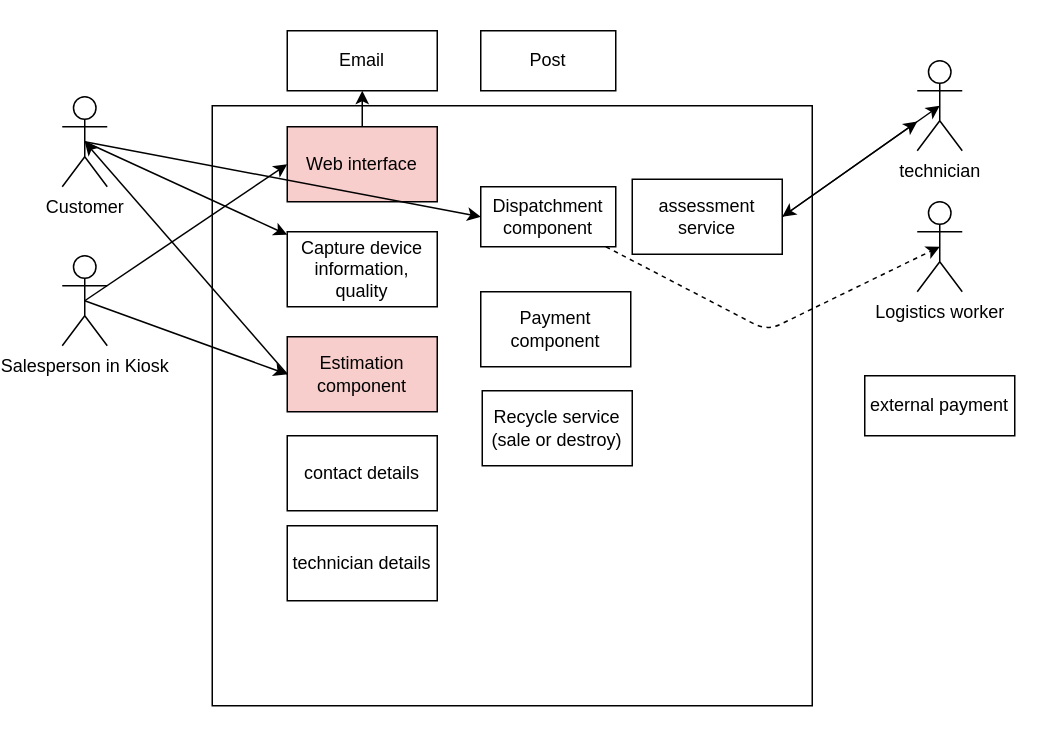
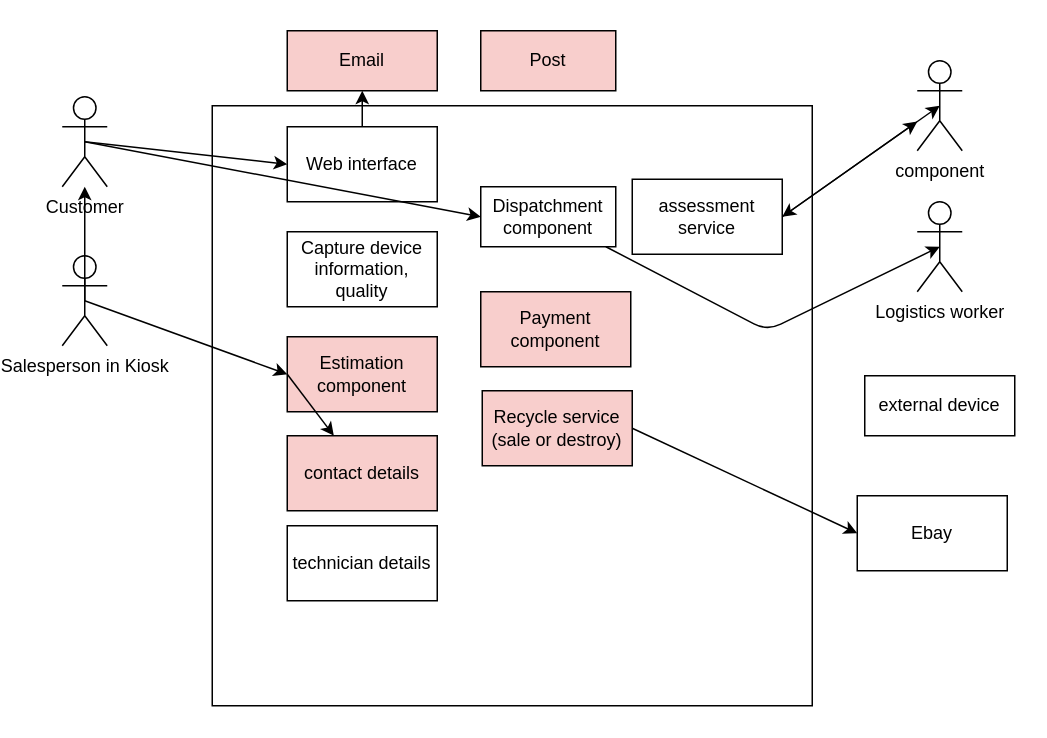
  <mxCell id="0" />
  <mxCell id="1" parent="0" />
  <mxCell id="2" value="" style="whiteSpace=wrap;html=1;aspect=fixed;" parent="1" vertex="1"><mxGeometry x="120" y="70" width="400" height="400" as="geometry" /></mxCell>
  <mxCell id="3" value="" style="edgeStyle=none;html=1;" parent="1" source="4" target="10" edge="1"><mxGeometry relative="1" as="geometry" /></mxCell>
- <mxCell id="4" value="Web interface" style="rounded=0;whiteSpace=wrap;html=1;fillColor=#f8cecc;" parent="1" vertex="1"><mxGeometry x="170" y="84" width="100" height="50" as="geometry" /></mxCell>
+ <mxCell id="4" value="Web interface" style="rounded=0;whiteSpace=wrap;html=1;" parent="1" vertex="1"><mxGeometry x="170" y="84" width="100" height="50" as="geometry" /></mxCell>
  <mxCell id="5" value="Customer" style="shape=umlActor;verticalLabelPosition=bottom;verticalAlign=top;html=1;outlineConnect=0;" parent="1" vertex="1"><mxGeometry x="20" y="64" width="30" height="60" as="geometry" /></mxCell>
  <mxCell id="6" value="Capture device information, quality" style="rounded=0;whiteSpace=wrap;html=1;" parent="1" vertex="1"><mxGeometry x="170" y="154" width="100" height="50" as="geometry" /></mxCell>
  <mxCell id="7" value="Estimation component" style="rounded=0;whiteSpace=wrap;html=1;fillColor=#f8cecc;" parent="1" vertex="1"><mxGeometry x="170" y="224" width="100" height="50" as="geometry" /></mxCell>
- <mxCell id="8" value="" style="endArrow=classic;html=1;exitX=0.5;exitY=0.5;exitDx=0;exitDy=0;exitPerimeter=0;" parent="1" source="5" target="6" edge="1"><mxGeometry width="50" height="50" relative="1" as="geometry"><mxPoint x="70" y="134" as="sourcePoint" /><mxPoint x="120" y="84" as="targetPoint" /></mxGeometry></mxCell>
- <mxCell id="9" value="" style="endArrow=classic;html=1;exitX=0;exitY=0.5;exitDx=0;exitDy=0;entryX=0.5;entryY=0.5;entryDx=0;entryDy=0;entryPerimeter=0;" parent="1" source="7" target="5" edge="1"><mxGeometry width="50" height="50" relative="1" as="geometry"><mxPoint x="280" y="244" as="sourcePoint" /><mxPoint x="330" y="194" as="targetPoint" /></mxGeometry></mxCell>
- <mxCell id="10" value="Email" style="rounded=0;whiteSpace=wrap;html=1;" parent="1" vertex="1"><mxGeometry x="170" y="20" width="100" height="40" as="geometry" /></mxCell>
- <mxCell id="11" value="Post" style="rounded=0;whiteSpace=wrap;html=1;" parent="1" vertex="1"><mxGeometry x="299" y="20" width="90" height="40" as="geometry" /></mxCell>
+ <mxCell id="8" value="" style="endArrow=classic;html=1;exitX=0.5;exitY=0.5;exitDx=0;exitDy=0;exitPerimeter=0;entryX=0;entryY=0.5;entryDx=0;entryDy=0;" parent="1" source="5" target="4" edge="1"><mxGeometry width="50" height="50" relative="1" as="geometry"><mxPoint x="70" y="134" as="sourcePoint" /><mxPoint x="120" y="84" as="targetPoint" /></mxGeometry></mxCell>
+ <mxCell id="9" value="" style="endArrow=classic;html=1;exitX=0;exitY=0.5;exitDx=0;exitDy=0;" parent="1" source="7" target="16" edge="1"><mxGeometry width="50" height="50" relative="1" as="geometry"><mxPoint x="280" y="244" as="sourcePoint" /><mxPoint x="330" y="194" as="targetPoint" /></mxGeometry></mxCell>
+ <mxCell id="10" value="Email" style="rounded=0;whiteSpace=wrap;html=1;fillColor=#f8cecc;" parent="1" vertex="1"><mxGeometry x="170" y="20" width="100" height="40" as="geometry" /></mxCell>
+ <mxCell id="11" value="Post" style="rounded=0;whiteSpace=wrap;html=1;fillColor=#f8cecc;" parent="1" vertex="1"><mxGeometry x="299" y="20" width="90" height="40" as="geometry" /></mxCell>
  <mxCell id="12" value="Dispatchment component" style="rounded=0;whiteSpace=wrap;html=1;" parent="1" vertex="1"><mxGeometry x="299" y="124" width="90" height="40" as="geometry" /></mxCell>
  <mxCell id="13" value="Logistics worker" style="shape=umlActor;verticalLabelPosition=bottom;verticalAlign=top;html=1;outlineConnect=0;" parent="1" vertex="1"><mxGeometry x="590" y="134" width="30" height="60" as="geometry" /></mxCell>
  <mxCell id="14" value="Salesperson in Kiosk" style="shape=umlActor;verticalLabelPosition=bottom;verticalAlign=top;html=1;outlineConnect=0;" parent="1" vertex="1"><mxGeometry x="20" y="170" width="30" height="60" as="geometry" /></mxCell>
- <mxCell id="15" value="technician" style="shape=umlActor;verticalLabelPosition=bottom;verticalAlign=top;html=1;outlineConnect=0;" parent="1" vertex="1"><mxGeometry x="590" y="40" width="30" height="60" as="geometry" /></mxCell>
- <mxCell id="16" value="contact details" style="rounded=0;whiteSpace=wrap;html=1;" parent="1" vertex="1"><mxGeometry x="170" y="290" width="100" height="50" as="geometry" /></mxCell>
+ <mxCell id="15" value="component" style="shape=umlActor;verticalLabelPosition=bottom;verticalAlign=top;html=1;outlineConnect=0;" parent="1" vertex="1"><mxGeometry x="590" y="40" width="30" height="60" as="geometry" /></mxCell>
+ <mxCell id="16" value="contact details" style="rounded=0;whiteSpace=wrap;html=1;fillColor=#f8cecc;" parent="1" vertex="1"><mxGeometry x="170" y="290" width="100" height="50" as="geometry" /></mxCell>
  <mxCell id="17" value="technician details" style="rounded=0;whiteSpace=wrap;html=1;" parent="1" vertex="1"><mxGeometry x="170" y="350" width="100" height="50" as="geometry" /></mxCell>
  <mxCell id="18" value="" style="endArrow=classic;html=1;exitX=0.5;exitY=0.5;exitDx=0;exitDy=0;exitPerimeter=0;entryX=0;entryY=0.5;entryDx=0;entryDy=0;" parent="1" source="5" target="12" edge="1"><mxGeometry width="50" height="50" relative="1" as="geometry"><mxPoint x="300" y="250" as="sourcePoint" /><mxPoint x="350" y="200" as="targetPoint" /></mxGeometry></mxCell>
  <mxCell id="19" value="assessment service" style="rounded=0;whiteSpace=wrap;html=1;" parent="1" vertex="1"><mxGeometry x="400" y="119" width="100" height="50" as="geometry" /></mxCell>
  <mxCell id="20" value="" style="endArrow=classic;html=1;exitX=1;exitY=0.5;exitDx=0;exitDy=0;" parent="1" source="19" target="15" edge="1"><mxGeometry width="50" height="50" relative="1" as="geometry"><mxPoint x="300" y="170" as="sourcePoint" /><mxPoint x="350" y="120" as="targetPoint" /></mxGeometry></mxCell>
  <mxCell id="21" value="" style="endArrow=classic;startArrow=classic;html=1;entryX=0.5;entryY=0.5;entryDx=0;entryDy=0;entryPerimeter=0;exitX=1;exitY=0.5;exitDx=0;exitDy=0;" parent="1" source="19" target="15" edge="1"><mxGeometry width="50" height="50" relative="1" as="geometry"><mxPoint x="300" y="170" as="sourcePoint" /><mxPoint x="350" y="120" as="targetPoint" /></mxGeometry></mxCell>
- <mxCell id="22" value="" style="endArrow=classic;html=1;entryX=0.5;entryY=0.5;entryDx=0;entryDy=0;entryPerimeter=0;dashed=1;" parent="1" source="12" target="13" edge="1"><mxGeometry width="50" height="50" relative="1" as="geometry"><mxPoint x="300" y="260" as="sourcePoint" /><mxPoint x="350" y="210" as="targetPoint" /><Array as="points"><mxPoint x="490" y="220" /></Array></mxGeometry></mxCell>
- <mxCell id="23" value="Payment component" style="rounded=0;whiteSpace=wrap;html=1;" parent="1" vertex="1"><mxGeometry x="299" y="194" width="100" height="50" as="geometry" /></mxCell>
- <mxCell id="24" value="Recycle service (sale or destroy)" style="rounded=0;whiteSpace=wrap;html=1;" parent="1" vertex="1"><mxGeometry x="300" y="260" width="100" height="50" as="geometry" /></mxCell>
- <mxCell id="27" value="" style="endArrow=classic;html=1;exitX=0.5;exitY=0.5;exitDx=0;exitDy=0;exitPerimeter=0;entryX=0;entryY=0.5;entryDx=0;entryDy=0;" parent="1" source="14" target="4" edge="1"><mxGeometry width="50" height="50" relative="1" as="geometry"><mxPoint x="300" y="250" as="sourcePoint" /><mxPoint x="350" y="200" as="targetPoint" /></mxGeometry></mxCell>
+ <mxCell id="22" value="" style="endArrow=classic;html=1;entryX=0.5;entryY=0.5;entryDx=0;entryDy=0;entryPerimeter=0;" parent="1" source="12" target="13" edge="1"><mxGeometry width="50" height="50" relative="1" as="geometry"><mxPoint x="300" y="260" as="sourcePoint" /><mxPoint x="350" y="210" as="targetPoint" /><Array as="points"><mxPoint x="490" y="220" /></Array></mxGeometry></mxCell>
+ <mxCell id="23" value="Payment component" style="rounded=0;whiteSpace=wrap;html=1;fillColor=#f8cecc;" parent="1" vertex="1"><mxGeometry x="299" y="194" width="100" height="50" as="geometry" /></mxCell>
+ <mxCell id="24" value="Recycle service (sale or destroy)" style="rounded=0;whiteSpace=wrap;html=1;fillColor=#f8cecc;" parent="1" vertex="1"><mxGeometry x="300" y="260" width="100" height="50" as="geometry" /></mxCell>
+ <mxCell id="25" value="Ebay" style="rounded=0;whiteSpace=wrap;html=1;" parent="1" vertex="1"><mxGeometry x="550" y="330" width="100" height="50" as="geometry" /></mxCell>
+ <mxCell id="26" value="" style="endArrow=classic;html=1;exitX=1;exitY=0.5;exitDx=0;exitDy=0;entryX=0;entryY=0.5;entryDx=0;entryDy=0;" parent="1" source="24" target="25" edge="1"><mxGeometry width="50" height="50" relative="1" as="geometry"><mxPoint x="300" y="250" as="sourcePoint" /><mxPoint x="350" y="200" as="targetPoint" /></mxGeometry></mxCell>
+ <mxCell id="27" value="" style="endArrow=classic;html=1;exitX=0.5;exitY=0.5;exitDx=0;exitDy=0;exitPerimeter=0;" parent="1" source="14" target="5" edge="1"><mxGeometry width="50" height="50" relative="1" as="geometry"><mxPoint x="300" y="250" as="sourcePoint" /><mxPoint x="350" y="200" as="targetPoint" /></mxGeometry></mxCell>
  <mxCell id="28" value="" style="endArrow=classic;html=1;exitX=0.5;exitY=0.5;exitDx=0;exitDy=0;exitPerimeter=0;entryX=0;entryY=0.5;entryDx=0;entryDy=0;" parent="1" source="14" target="7" edge="1"><mxGeometry width="50" height="50" relative="1" as="geometry"><mxPoint x="300" y="250" as="sourcePoint" /><mxPoint x="350" y="200" as="targetPoint" /></mxGeometry></mxCell>
- <mxCell id="29" value="external payment" style="rounded=0;whiteSpace=wrap;html=1;" vertex="1" parent="1"><mxGeometry x="555" y="250" width="100" height="40" as="geometry" /></mxCell>
+ <mxCell id="29" value="external device" style="rounded=0;whiteSpace=wrap;html=1;" vertex="1" parent="1"><mxGeometry x="555" y="250" width="100" height="40" as="geometry" /></mxCell>
